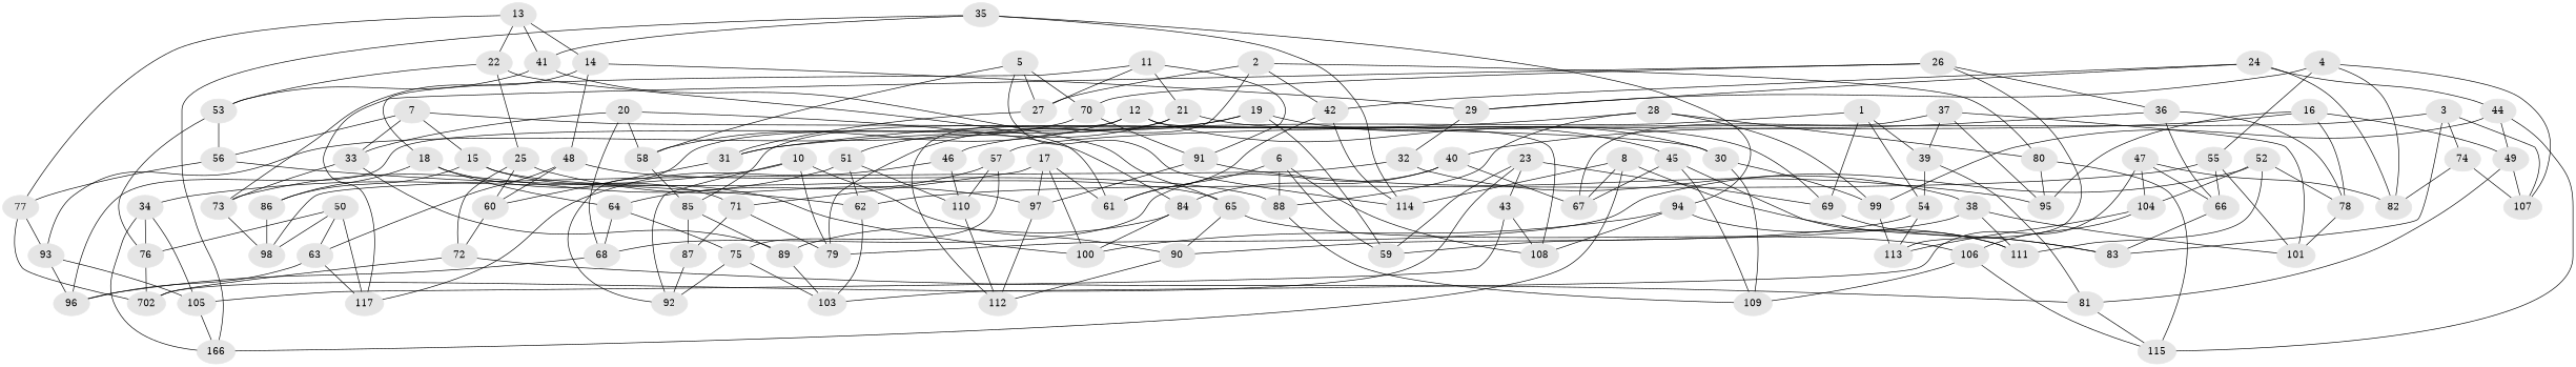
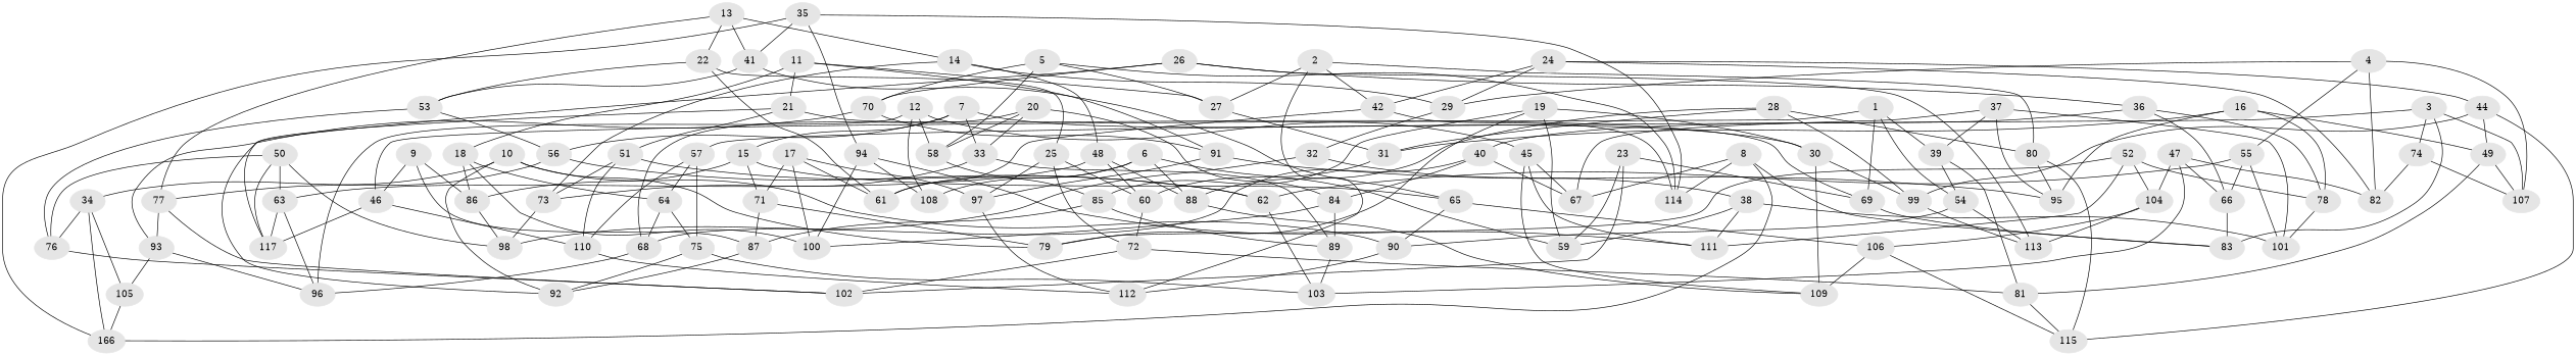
  graph {
    node [color=gray90 style=filled]
    1
    39
    46
    54
    69
    81
    117
    110
    90
    113
    83
    2
    27
    42
    80
    112
    31
    114
    61
    95
    115
    3
    57
    74
    107
    64
    75
    82
    4
    29
    55
    32
    66
    101
    62
    5
    58
    70
    85
    91
    93
    6
    59
    88
    108
    109
    7
    15
    30
    33
    56
    86
    65
    71
    99
    73
    89
    77
    8
    67
    n61 [label=166]
+   9
    87
    38
    98
    92
    10
    34
    79
    76
    105
    11
    18
    21
    100
    51
    97
    12
    45
    96
    111
    13
    14
    22
    41
    48
    25
    53
-   102 [label=702]
+   102
    60
    63
    106
    16
    49
    78
    17
    68
    19
    20
    84
    72
    23
-   43
    24
    44
    26
    36
    40
    28
    103
    35
    94
    37
    47
    104
    50
    52
    1 -- 39
    1 -- 46
    1 -- 54
    1 -- 69
    39 -- 54
    39 -- 81
    46 -- 117
    46 -- 110
    54 -- 90
    54 -- 113
    69 -- 83
    81 -- 115
    110 -- 112
    90 -- 112
    2 -- 27
    2 -- 42
    2 -- 80
    2 -- 112
    27 -- 31
    42 -- 114
    42 -- 61
    80 -- 95
    80 -- 115
    31 -- 60
    3 -- 83
    3 -- 57
    3 -- 74
    3 -- 107
    57 -- 110
    57 -- 64
    57 -- 75
    74 -- 107
    74 -- 82
    64 -- 75
    64 -- 68
    75 -- 92
    75 -- 103
    4 -- 107
    4 -- 82
    4 -- 29
    4 -- 55
    29 -- 32
    55 -- 66
    55 -- 101
    55 -- 62
    32 -- 38
    32 -- 98
    66 -- 83
    62 -- 103
    5 -- 27
    5 -- 114
    5 -- 58
    5 -- 70
    58 -- 85
    70 -- 91
    70 -- 93
    85 -- 89
    85 -- 87
    91 -- 95
    91 -- 97
    93 -- 105
    93 -- 96
    6 -- 61
    6 -- 59
    6 -- 88
    6 -- 108
    88 -- 109
    7 -- 15
    7 -- 30
    7 -- 33
    7 -- 56
    15 -- 86
    15 -- 65
    15 -- 71
    30 -- 109
    30 -- 99
    33 -- 73
    33 -- 89
    56 -- 62
    56 -- 77
    86 -- 98
    65 -- 90
    65 -- 106
    71 -- 87
    71 -- 79
    99 -- 113
    73 -- 98
    89 -- 103
    77 -- 93
    77 -- 102
    8 -- 83
    8 -- 114
    8 -- 67
    8 -- n61
+   9 -- 46
+   9 -- 86
+   9 -- 87
    87 -- 92
    38 -- 101
    38 -- 59
    38 -- 111
    10 -- 90
    10 -- 92
    10 -- 34
    10 -- 79
    34 -- n61
    34 -- 76
    34 -- 105
    76 -- 102
    105 -- n61
    11 -- 27
    11 -- 91
    11 -- 18
    11 -- 21
    18 -- 64
    18 -- 86
    18 -- 100
    21 -- 69
    21 -- 92
    21 -- 51
    51 -- 110
    51 -- 62
    51 -- 73
    97 -- 112
    12 -- 58
    12 -- 108
    12 -- 45
    12 -- 96
    45 -- 109
    45 -- 67
    45 -- 111
    13 -- 77
    13 -- 14
    13 -- 22
    13 -- 41
    14 -- 29
    14 -- 73
    14 -- 48
    22 -- 61
    22 -- 25
    22 -- 53
    41 -- 65
    41 -- 53
    48 -- 88
    48 -- 60
    48 -- 63
    25 -- 97
    25 -- 60
    25 -- 72
    53 -- 56
    53 -- 76
    60 -- 72
    63 -- 117
    63 -- 96
    106 -- 115
    106 -- 109
    16 -- 31
    16 -- 95
    16 -- 49
    16 -- 78
    49 -- 81
    49 -- 107
    78 -- 101
    17 -- 61
    17 -- 71
    17 -- 100
    17 -- 97
    68 -- 96
    19 -- 85
    19 -- 59
    19 -- 30
    19 -- 79
    20 -- 58
    20 -- 33
    20 -- 68
    20 -- 84
    84 -- 89
    84 -- 100
    72 -- 81
    72 -- 102
    23 -- 69
    23 -- 59
    23 -- 102
-   23 -- 43
-   43 -- 108
-   43 -- 105
    24 -- 42
    24 -- 82
    24 -- 29
    24 -- 44
    44 -- 115
    44 -- 99
    44 -- 49
    26 -- 117
    26 -- 113
    26 -- 70
    26 -- 36
    36 -- 66
    36 -- 78
    36 -- 40
    40 -- 67
    40 -- 68
    40 -- 84
    28 -- 80
    28 -- 31
    28 -- 88
    28 -- 99
    35 -- 114
    35 -- n61
    35 -- 41
    35 -- 94
    94 -- 108
    94 -- 100
    94 -- 111
    37 -- 39
    37 -- 95
    37 -- 101
    37 -- 67
    47 -- 82
    47 -- 66
    47 -- 103
    47 -- 104
    104 -- 113
    104 -- 106
    50 -- 117
    50 -- 98
    50 -- 76
    50 -- 63
    52 -- 79
    52 -- 111
    52 -- 78
    52 -- 104
  }
